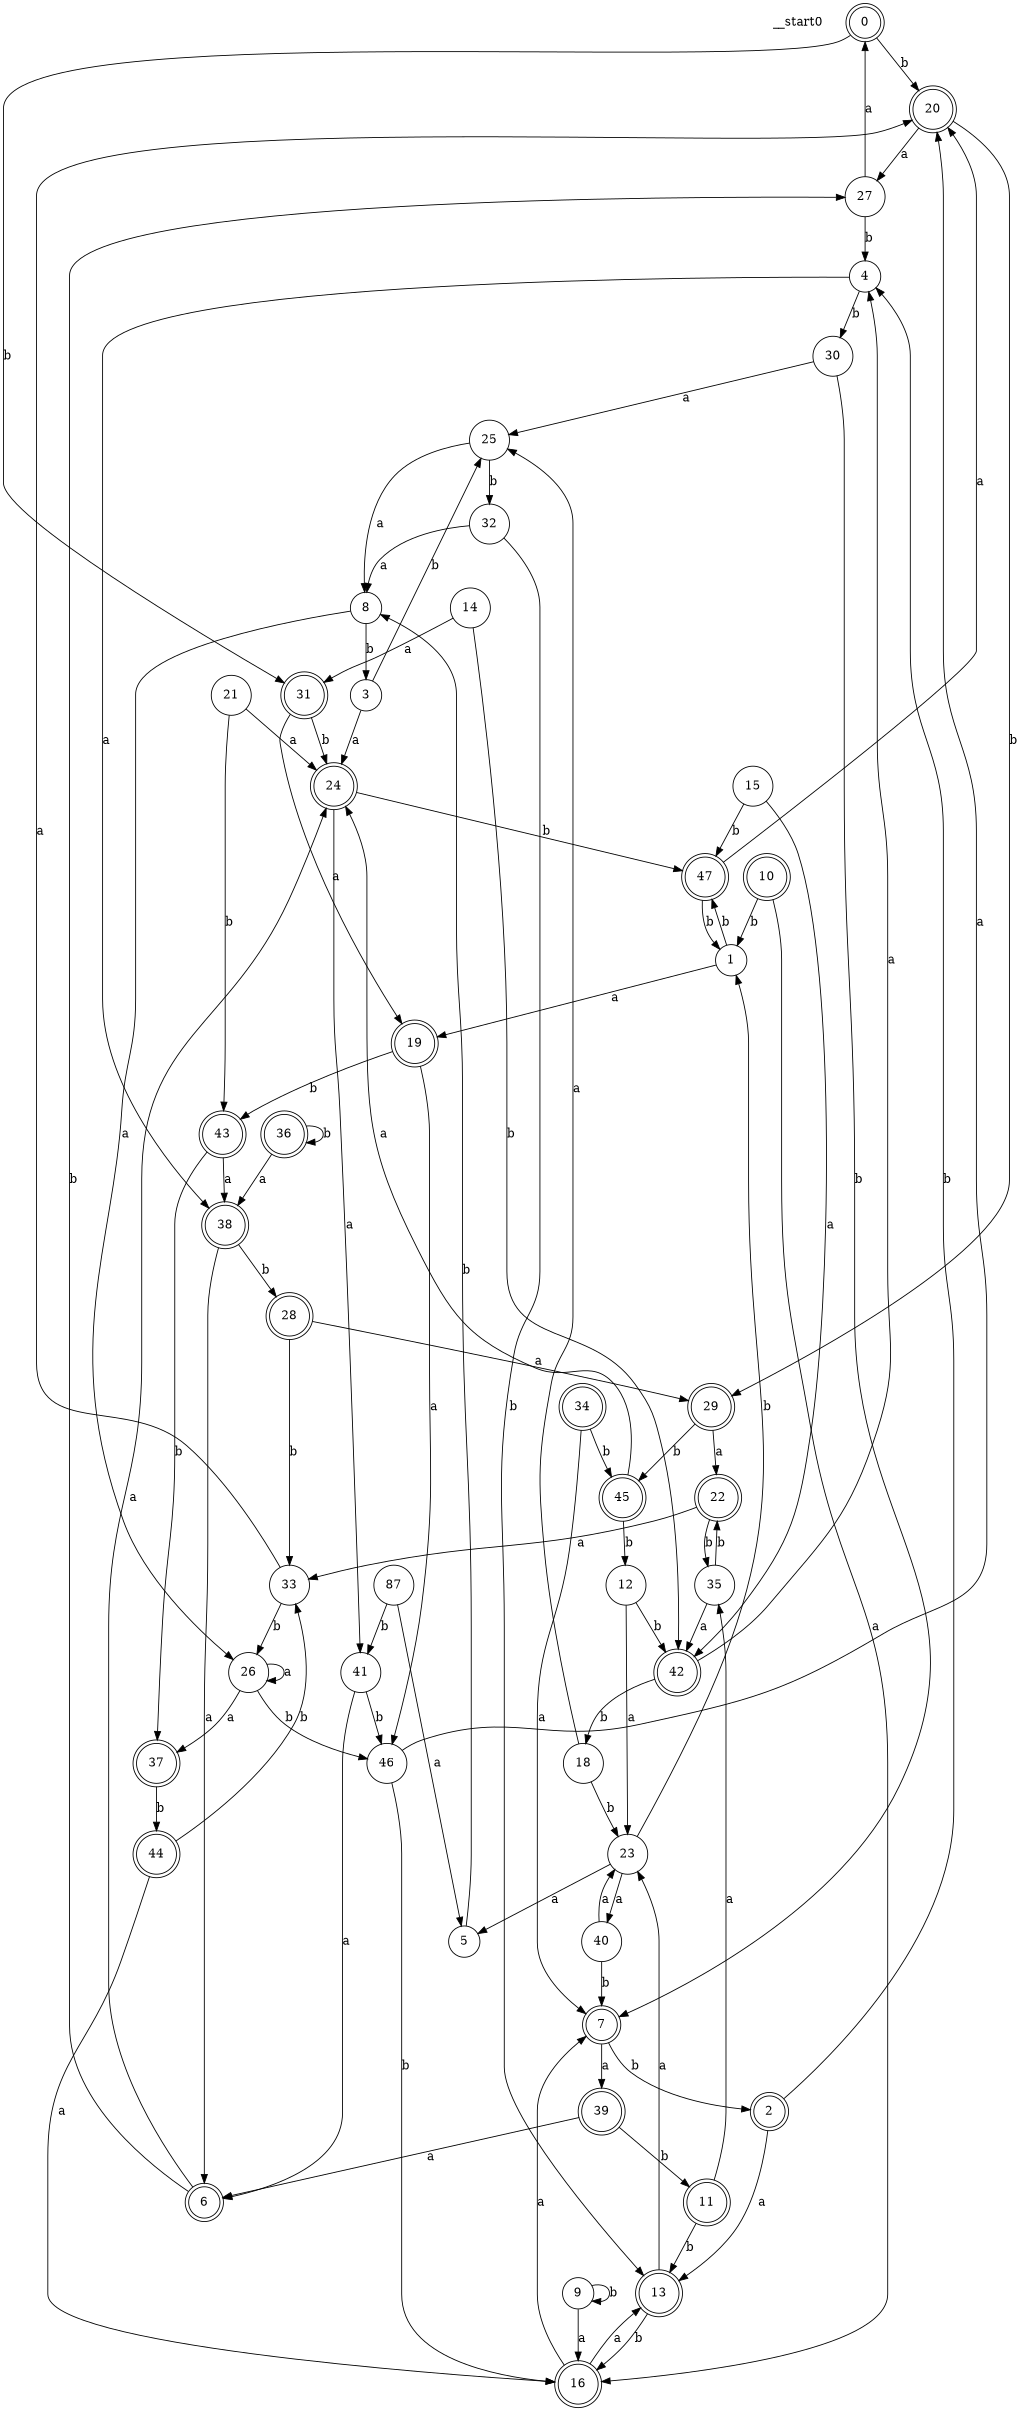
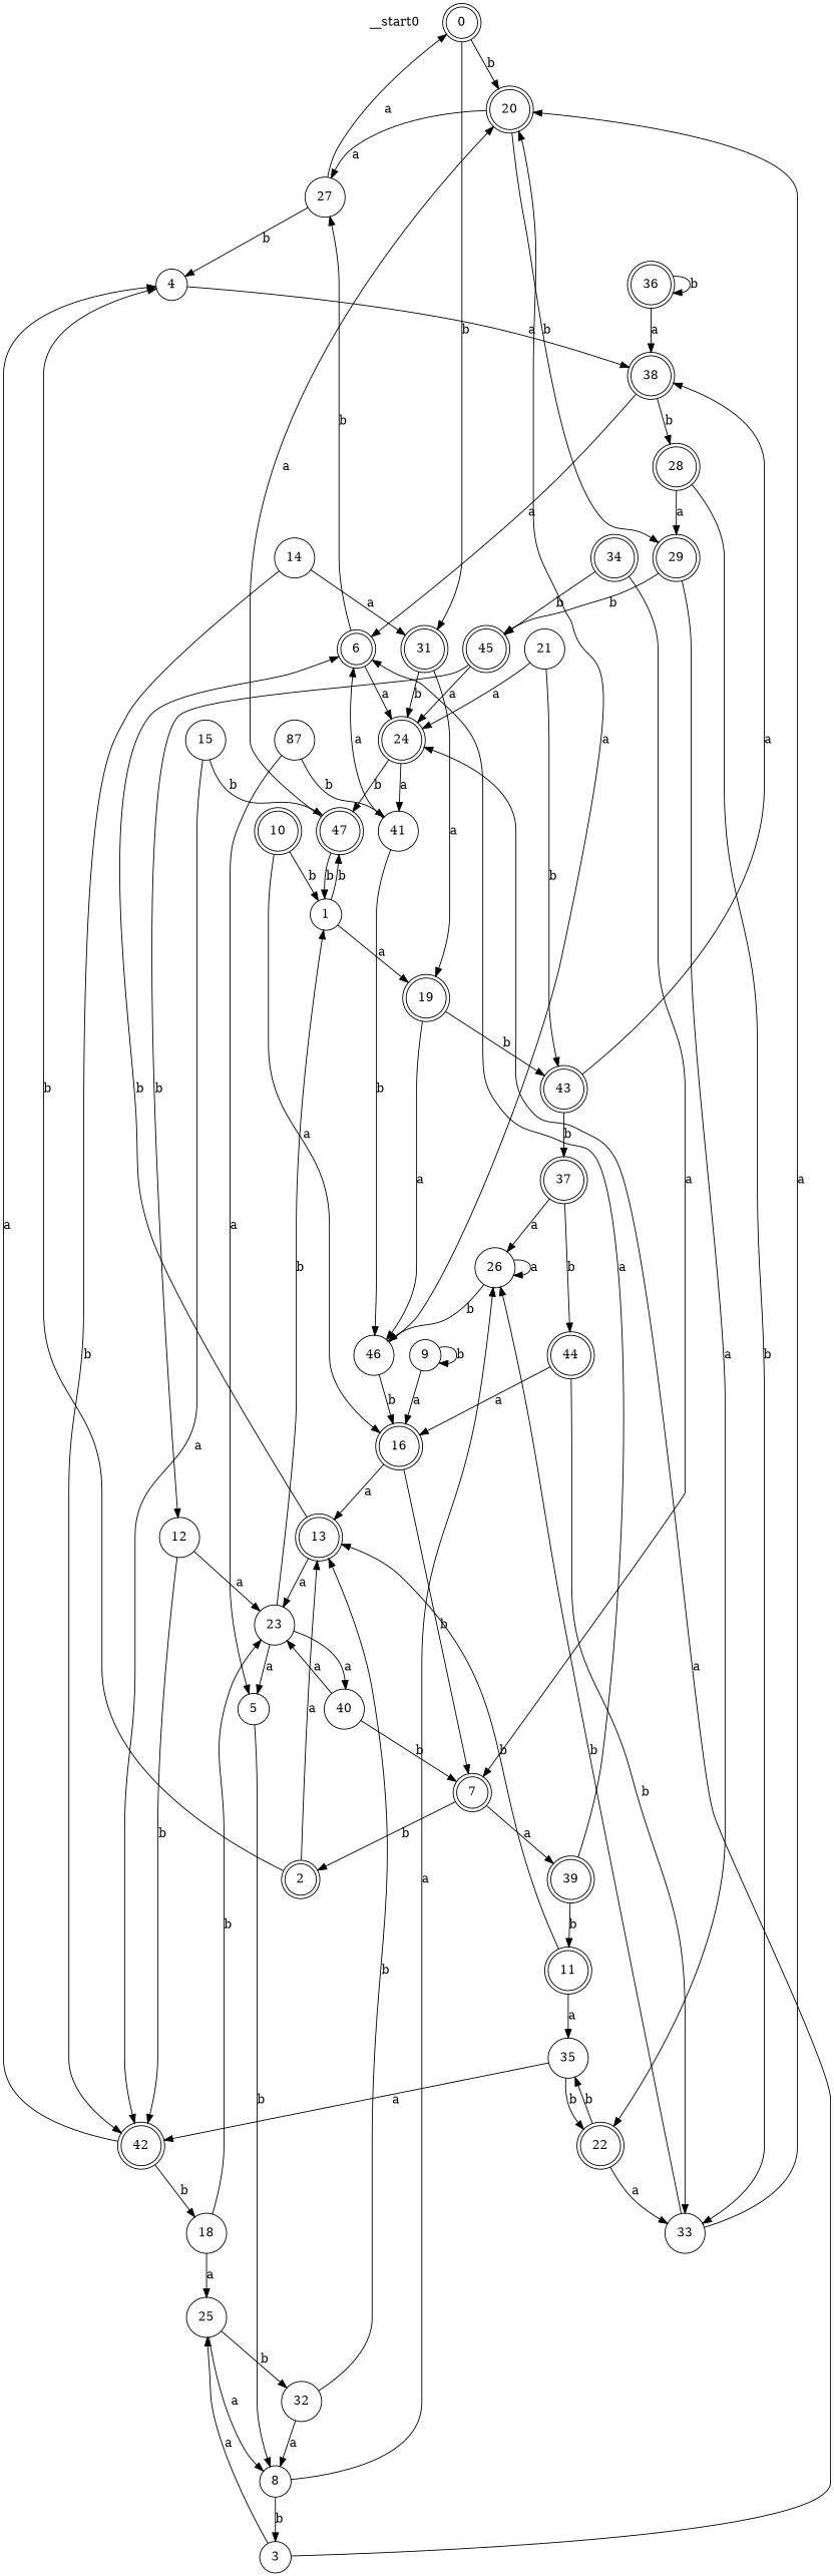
  digraph {
    rankdir=TB
    node [shape=doublecircle color=black fillcolor=white style="rounded,filled"]
    __start0 [shape=none color="" fillcolor="" style=""]
    n2 [label=0]
    n3 [label=20]
    n4 [label=31]
    n5 [label=27 shape=circle style=filled]
    n6 [label=29]
    n7 [label=19]
    n8 [label=24]
    n9 [label=1 shape=circle style=filled]
    n10 [label=47]
    n11 [label=43]
    n12 [label=46 shape=circle style=filled]
    n13 [label=2]
    n14 [label=4 shape=circle style=filled]
    n15 [label=13]
-   n16 [label=30 shape=circle style=filled]
    n17 [label=38]
    n18 [label=23 shape=circle style=filled]
    n19 [label=16]
    n20 [label=3 shape=circle style=filled]
    n21 [label=25 shape=circle style=filled]
    n22 [label=41 shape=circle style=filled]
    n23 [label=8 shape=circle style=filled]
    n24 [label=32 shape=circle style=filled]
    n25 [label=7]
    n26 [label=6]
    n27 [label=28]
    n28 [label=5 shape=circle style=filled]
    n29 [label=26 shape=circle style=filled]
    n30 [label=40 shape=circle style=filled]
    n31 [label=39]
    n32 [label=11]
    n33 [label=9 shape=circle style=filled]
    n34 [label=10]
    n35 [label=35 shape=circle style=filled]
    n36 [label=42]
    n37 [label=22]
    n38 [label=12 shape=circle style=filled]
    n39 [label=18 shape=circle style=filled]
    n40 [label=14 shape=circle style=filled]
    n41 [label=15 shape=circle style=filled]
    n42 [label=87 shape=circle style=filled]
    n43 [label=37]
    n44 [label=45]
    n45 [label=21 shape=circle style=filled]
    n46 [label=33 shape=circle style=filled]
    n47 [label=34]
    n48 [label=36]
    n49 [label=44]
    n2 -> n3 [label=b]
    n2 -> n4 [label=b]
    n3 -> n5 [label=a]
    n3 -> n6 [label=b]
    n4 -> n7 [label=a]
    n4 -> n8 [label=b]
    n5 -> n2 [label=a]
    n5 -> n14 [label=b]
    n6 -> n37 [label=a]
    n6 -> n44 [label=b]
    n7 -> n11 [label=b]
    n7 -> n12 [label=a]
    n8 -> n10 [label=b]
    n8 -> n22 [label=a]
    n9 -> n7 [label=a]
    n9 -> n10 [label=b]
    n10 -> n3 [label=a]
    n10 -> n9 [label=b]
    n11 -> n17 [label=a]
    n11 -> n43 [label=b]
    n12 -> n3 [label=a]
    n12 -> n19 [label=b]
    n13 -> n14 [label=b]
    n13 -> n15 [label=a]
-   n14 -> n16 [label=b]
    n14 -> n17 [label=a]
    n15 -> n18 [label=a]
-   n15 -> n19 [label=b]
-   n16 -> n21 [label=a]
-   n16 -> n25 [label=b]
+   n15 -> n26 [label=b]
    n17 -> n26 [label=a]
    n17 -> n27 [label=b]
    n18 -> n9 [label=b]
    n18 -> n28 [label=a]
    n18 -> n30 [label=a]
    n19 -> n15 [label=a]
-   n19 -> n25 [label=a]
+   n19 -> n25 [label=b]
    n20 -> n8 [label=a]
-   n20 -> n21 [label=b]
+   n20 -> n21 [label=a]
    n21 -> n23 [label=a]
    n21 -> n24 [label=b]
    n22 -> n12 [label=b]
    n22 -> n26 [label=a]
    n23 -> n20 [label=b]
    n23 -> n29 [label=a]
    n24 -> n15 [label=b]
    n24 -> n23 [label=a]
    n25 -> n13 [label=b]
    n25 -> n31 [label=a]
    n26 -> n5 [label=b]
    n26 -> n8 [label=a]
    n27 -> n6 [label=a]
    n27 -> n46 [label=b]
    n28 -> n23 [label=b]
    n29 -> n12 [label=b]
    n29 -> n29 [label=a]
    n30 -> n18 [label=a]
    n30 -> n25 [label=b]
    n31 -> n26 [label=a]
    n31 -> n32 [label=b]
    n32 -> n15 [label=b]
    n32 -> n35 [label=a]
    n33 -> n19 [label=a]
    n33 -> n33 [label=b]
    n34 -> n9 [label=b]
    n34 -> n19 [label=a]
    n35 -> n36 [label=a]
    n35 -> n37 [label=b]
    n36 -> n14 [label=a]
    n36 -> n39 [label=b]
    n37 -> n35 [label=b]
    n37 -> n46 [label=a]
    n38 -> n18 [label=a]
    n38 -> n36 [label=b]
    n39 -> n18 [label=b]
    n39 -> n21 [label=a]
    n40 -> n4 [label=a]
    n40 -> n36 [label=b]
    n41 -> n10 [label=b]
    n41 -> n36 [label=a]
    n42 -> n22 [label=b]
    n42 -> n28 [label=a]
-   n29 -> n43 [label=a]
+   n43 -> n29 [label=a]
    n43 -> n49 [label=b]
    n44 -> n8 [label=a]
    n44 -> n38 [label=b]
    n45 -> n8 [label=a]
    n45 -> n11 [label=b]
    n46 -> n3 [label=a]
    n46 -> n29 [label=b]
    n47 -> n25 [label=a]
    n47 -> n44 [label=b]
    n48 -> n17 [label=a]
    n48 -> n48 [label=b]
    n49 -> n19 [label=a]
    n49 -> n46 [label=b]
  }
